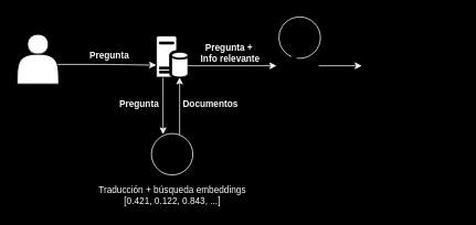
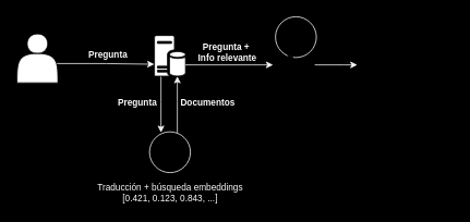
  <mxCell id="0" />
  <mxCell id="1" parent="0" />
  <mxCell id="2" style="edgeStyle=orthogonalEdgeStyle;rounded=0;orthogonalLoop=1;jettySize=auto;html=1;strokeColor=#F0F0F0;startArrow=classic;startFill=1;endArrow=none;endFill=0;" edge="1" parent="1"><mxGeometry relative="1" as="geometry"><mxPoint x="216" y="93" as="sourcePoint" /><mxPoint x="216" y="162" as="targetPoint" /><Array as="points"><mxPoint x="216" y="124" /><mxPoint x="216" y="124" /></Array></mxGeometry></mxCell>
  <mxCell id="3" style="edgeStyle=orthogonalEdgeStyle;rounded=0;orthogonalLoop=1;jettySize=auto;html=1;" edge="1" parent="1" source="6"><mxGeometry relative="1" as="geometry"><mxPoint x="210" y="69" as="targetPoint" /><Array as="points"><mxPoint x="146" y="69" /><mxPoint x="146" y="70" /><mxPoint x="210" y="70" /></Array></mxGeometry></mxCell>
  <mxCell id="4" value="&lt;font style=&quot;&quot; color=&quot;#fcfcfc&quot;&gt;Pregunta&lt;/font&gt;" style="edgeLabel;html=1;align=center;verticalAlign=middle;resizable=0;points=[];fontStyle=1;labelBackgroundColor=none;" vertex="1" connectable="0" parent="3"><mxGeometry x="-0.132" y="-1" relative="1" as="geometry"><mxPoint x="-1" y="-4" as="offset" /></mxGeometry></mxCell>
  <mxCell id="5" style="edgeStyle=orthogonalEdgeStyle;rounded=0;orthogonalLoop=1;jettySize=auto;html=1;strokeColor=#FAFAFA;exitX=0.917;exitY=0.606;exitDx=0;exitDy=0;exitPerimeter=0;entryX=-0.005;entryY=0.705;entryDx=0;entryDy=0;entryPerimeter=0;" edge="1" parent="1" source="6" target="8"><mxGeometry relative="1" as="geometry"><mxPoint x="147" y="84" as="targetPoint" /><Array as="points"><mxPoint x="129" y="77" /></Array></mxGeometry></mxCell>
  <mxCell id="6" value="" style="shape=actor;whiteSpace=wrap;html=1;" vertex="1" parent="1"><mxGeometry x="20" y="41" width="50" height="60" as="geometry" /></mxCell>
  <mxCell id="7" style="edgeStyle=orthogonalEdgeStyle;rounded=0;orthogonalLoop=1;jettySize=auto;html=1;strokeColor=#F0F0F0;" edge="1" parent="1" source="8"><mxGeometry relative="1" as="geometry"><mxPoint x="196" y="162" as="targetPoint" /><Array as="points"><mxPoint x="196" y="124" /><mxPoint x="196" y="124" /></Array></mxGeometry></mxCell>
  <mxCell id="8" value="" style="sketch=0;pointerEvents=1;shadow=0;dashed=0;html=1;labelPosition=center;verticalLabelPosition=bottom;verticalAlign=top;align=center;shape=mxgraph.mscae.enterprise.database_server" vertex="1" parent="1"><mxGeometry x="188" y="43" width="38" height="50" as="geometry" /></mxCell>
  <mxCell id="9" value="&lt;font style=&quot;&quot; color=&quot;#fcfcfc&quot;&gt;Pregunta&lt;/font&gt;" style="edgeLabel;html=1;align=center;verticalAlign=middle;resizable=0;points=[];fontStyle=1;labelBackgroundColor=none;" vertex="1" connectable="0" parent="1"><mxGeometry x="166.999" y="124" as="geometry" /></mxCell>
  <mxCell id="10" value="&lt;font style=&quot;&quot; color=&quot;#fcfcfc&quot;&gt;Documentos&lt;/font&gt;" style="edgeLabel;html=1;align=center;verticalAlign=middle;resizable=0;points=[];fontStyle=1;labelBackgroundColor=none;" vertex="1" connectable="0" parent="1"><mxGeometry x="252.999" y="124" as="geometry" /></mxCell>
- <mxCell id="11" value="&lt;font style=&quot;font-weight: normal;&quot; color=&quot;#fcfcfc&quot;&gt;Traducción + búsqueda embeddings&lt;/font&gt;&lt;div&gt;&lt;font color=&quot;#fcfcfc&quot;&gt;&lt;span style=&quot;font-weight: 400;&quot;&gt;[0.421, 0.122, 0.843, ...]&lt;/span&gt;&lt;/font&gt;&lt;/div&gt;" style="edgeLabel;html=1;align=center;verticalAlign=middle;resizable=0;points=[];fontStyle=1;labelBackgroundColor=none;" vertex="1" connectable="0" parent="1"><mxGeometry x="206.999" y="235" as="geometry" /></mxCell>
+ <mxCell id="11" value="&lt;font style=&quot;font-weight: normal;&quot; color=&quot;#fcfcfc&quot;&gt;Traducción + búsqueda embeddings&lt;/font&gt;&lt;div&gt;&lt;font color=&quot;#fcfcfc&quot;&gt;&lt;span style=&quot;font-weight: 400;&quot;&gt;[0.421, 0.123, 0.843, ...]&lt;/span&gt;&lt;/font&gt;&lt;/div&gt;" style="edgeLabel;html=1;align=center;verticalAlign=middle;resizable=0;points=[];fontStyle=1;labelBackgroundColor=none;" vertex="1" connectable="0" parent="1"><mxGeometry x="206.999" y="235" as="geometry" /></mxCell>
  <mxCell id="12" style="edgeStyle=orthogonalEdgeStyle;rounded=0;orthogonalLoop=1;jettySize=auto;html=1;strokeColor=#FAFAFA;" edge="1" parent="1" source="8"><mxGeometry relative="1" as="geometry"><mxPoint x="333" y="79" as="targetPoint" /><mxPoint x="231" y="78" as="sourcePoint" /><Array as="points"><mxPoint x="307" y="79" /><mxPoint x="307" y="79" /></Array></mxGeometry></mxCell>
  <mxCell id="13" value="" style="ellipse;whiteSpace=wrap;html=1;fillColor=none;strokeColor=#FFFFFF;" vertex="1" parent="1"><mxGeometry x="182" y="161" width="50" height="50" as="geometry" /></mxCell>
  <mxCell id="14" value="" style="shape=image;verticalLabelPosition=bottom;labelBackgroundColor=none;verticalAlign=top;aspect=fixed;imageAspect=0;image=https://1000logos.net/wp-content/uploads/2021/10/Meta-Symbol.png;fontColor=#FFFFFF;" vertex="1" parent="1"><mxGeometry x="175" y="168" width="64" height="36" as="geometry" /></mxCell>
  <mxCell id="15" value="" style="shape=image;verticalLabelPosition=bottom;labelBackgroundColor=default;verticalAlign=top;aspect=fixed;imageAspect=0;image=https://static-00.iconduck.com/assets.00/openai-icon-2021x2048-4rpe5x7n.png;" vertex="1" parent="1"><mxGeometry x="338.55" y="83" width="44.89" height="45.5" as="geometry" /></mxCell>
  <mxCell id="16" value="" style="ellipse;whiteSpace=wrap;html=1;fillColor=none;strokeColor=#FFFFFF;" vertex="1" parent="1"><mxGeometry x="336" y="20" width="50" height="50" as="geometry" /></mxCell>
  <mxCell id="17" value="" style="shape=image;verticalLabelPosition=bottom;labelBackgroundColor=none;verticalAlign=top;aspect=fixed;imageAspect=0;image=https://1000logos.net/wp-content/uploads/2021/10/Meta-Symbol.png;fontColor=#FFFFFF;" vertex="1" parent="1"><mxGeometry x="329" y="27" width="64" height="36" as="geometry" /></mxCell>
  <mxCell id="18" style="edgeStyle=orthogonalEdgeStyle;rounded=0;orthogonalLoop=1;jettySize=auto;html=1;" edge="1" parent="1"><mxGeometry relative="1" as="geometry"><mxPoint x="359" y="70" as="targetPoint" /><mxPoint x="219" y="70" as="sourcePoint" /><Array as="points"><mxPoint x="295" y="70" /><mxPoint x="295" y="71" /><mxPoint x="359" y="71" /></Array></mxGeometry></mxCell>
  <mxCell id="19" value="&lt;font style=&quot;&quot; color=&quot;#fcfcfc&quot;&gt;Pregunta +&amp;nbsp;&lt;/font&gt;&lt;div&gt;&lt;font color=&quot;#fcfcfc&quot;&gt;&lt;span style=&quot;&quot;&gt;Info relevante&lt;/span&gt;&lt;/font&gt;&lt;/div&gt;" style="edgeLabel;html=1;align=center;verticalAlign=middle;resizable=0;points=[];fontStyle=1;labelBackgroundColor=none;" vertex="1" connectable="0" parent="18"><mxGeometry x="-0.132" y="-1" relative="1" as="geometry"><mxPoint x="-4" y="-8" as="offset" /></mxGeometry></mxCell>
  <mxCell id="20" value="" style="shape=image;verticalLabelPosition=bottom;labelBackgroundColor=default;verticalAlign=top;aspect=fixed;imageAspect=0;image=https://static-00.iconduck.com/assets.00/openai-icon-2021x2048-4rpe5x7n.png;" vertex="1" parent="1"><mxGeometry x="267" y="237" width="12.33" height="12.5" as="geometry" /></mxCell>
  <mxCell id="21" value="" style="shape=image;verticalLabelPosition=bottom;labelBackgroundColor=default;verticalAlign=top;aspect=fixed;imageAspect=0;image=https://upload.wikimedia.org/wikipedia/commons/thumb/8/8a/Jira_Logo.svg/640px-Jira_Logo.svg.png;" vertex="1" parent="1"><mxGeometry x="438" y="56" width="113.67" height="47.78" as="geometry" /></mxCell>
  <mxCell id="22" style="edgeStyle=orthogonalEdgeStyle;rounded=0;orthogonalLoop=1;jettySize=auto;html=1;strokeColor=#FAFAFA;" edge="1" parent="1"><mxGeometry relative="1" as="geometry"><mxPoint x="436" y="79" as="targetPoint" /><mxPoint x="384" y="79" as="sourcePoint" /><Array as="points"><mxPoint x="419.55" y="78.59" /><mxPoint x="419.55" y="78.59" /></Array></mxGeometry></mxCell>
